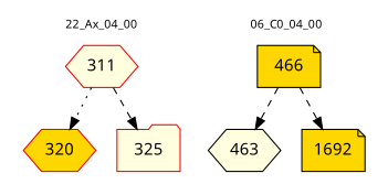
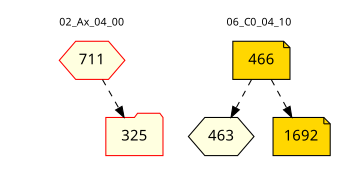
  digraph {
    fontname="Noto Sans"
    node [color=red fillcolor=lightyellow fontname="Noto Sans" shape=hexagon style=filled]
    edge [color=black fontname="Noto Sans" style=dashed]
-   n1 [label=311]
-   n2 [fillcolor=gold label=320]
+   n1 [label=711]
    n3 [label=325 shape=folder]
    n4 [color=black fillcolor=gold label=466 shape=note]
    n5 [color=black label=463]
    n6 [color=black fillcolor=gold label=1692 shape=note]
    subgraph cluster_1 {
      color=white
      fontsize=10
-     label="22_Ax_04_00"
+     label="02_Ax_04_00"
      n1
-     n2
      n3
    }
    subgraph cluster_2 {
      color=white
      fontsize=10
-     label="06_C0_04_00"
+     label="06_C0_04_10"
      n4
      n5
      n6
    }
-   n1 -> n2 [style=dotted]
    n1 -> n3
    n4 -> n5
    n4 -> n6
  }
